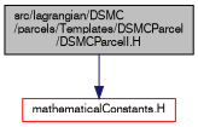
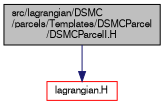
  digraph {
    node [fontname=FreeSans fontsize=10 shape=record]
    n1 [color=black fillcolor=grey75 fontcolor=black height=0.2 label="src/lagrangian/DSMC\l/parcels/Templates/DSMCParcel\l/DSMCParcelI.H" style=filled width=0.4]
-   n2 [color=red height=0.2 label="mathematicalConstants.H" width=0.4]
+   n2 [color=red height=0.2 label="lagrangian.H" width=0.4]
    n1 -> n2 [color=midnightblue fontname=FreeSans fontsize=10 labelfontname=FreeSans labelfontsize=10 style=solid]
  }
